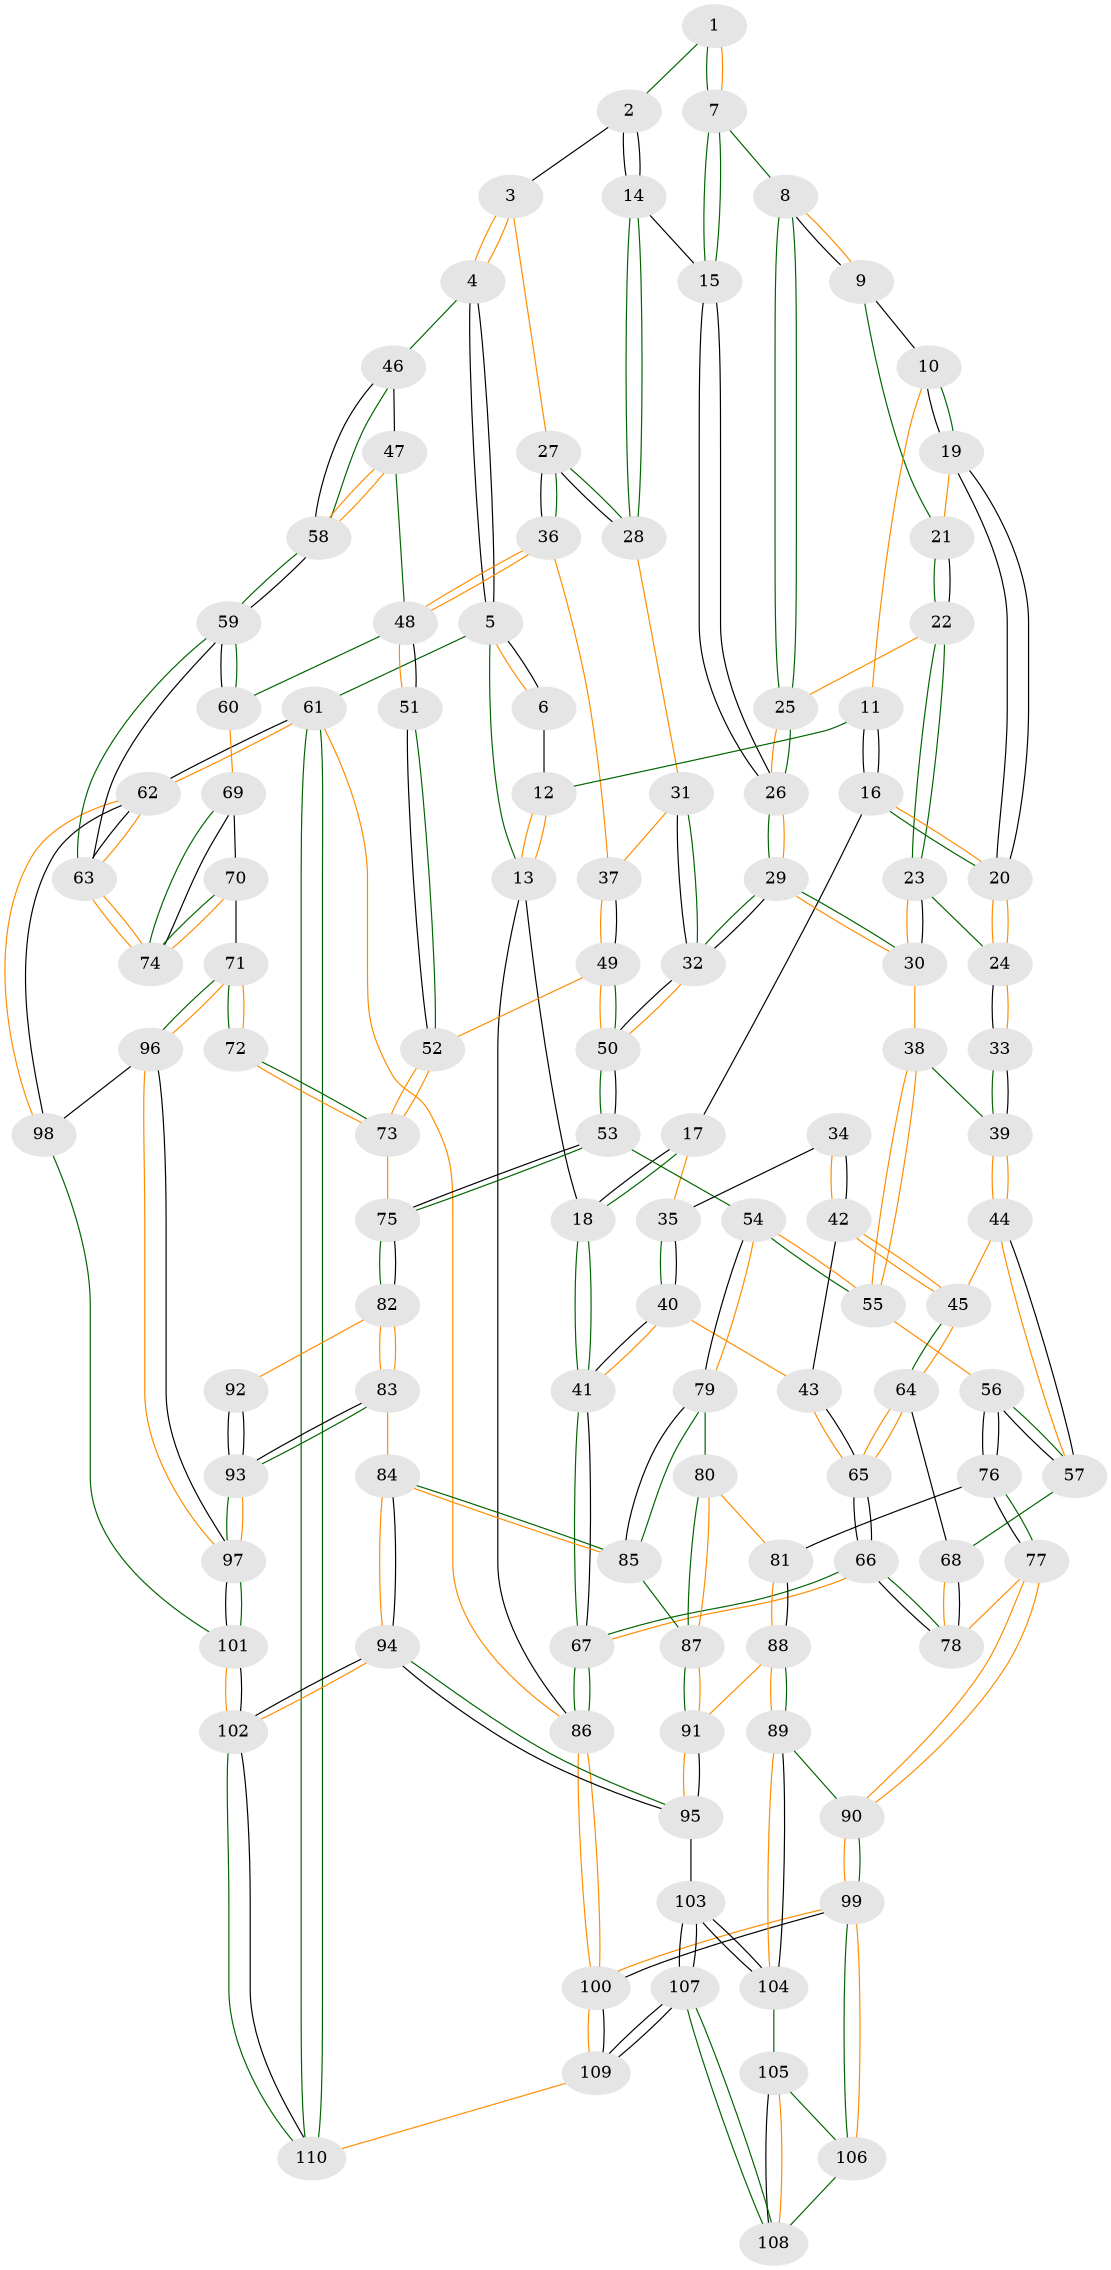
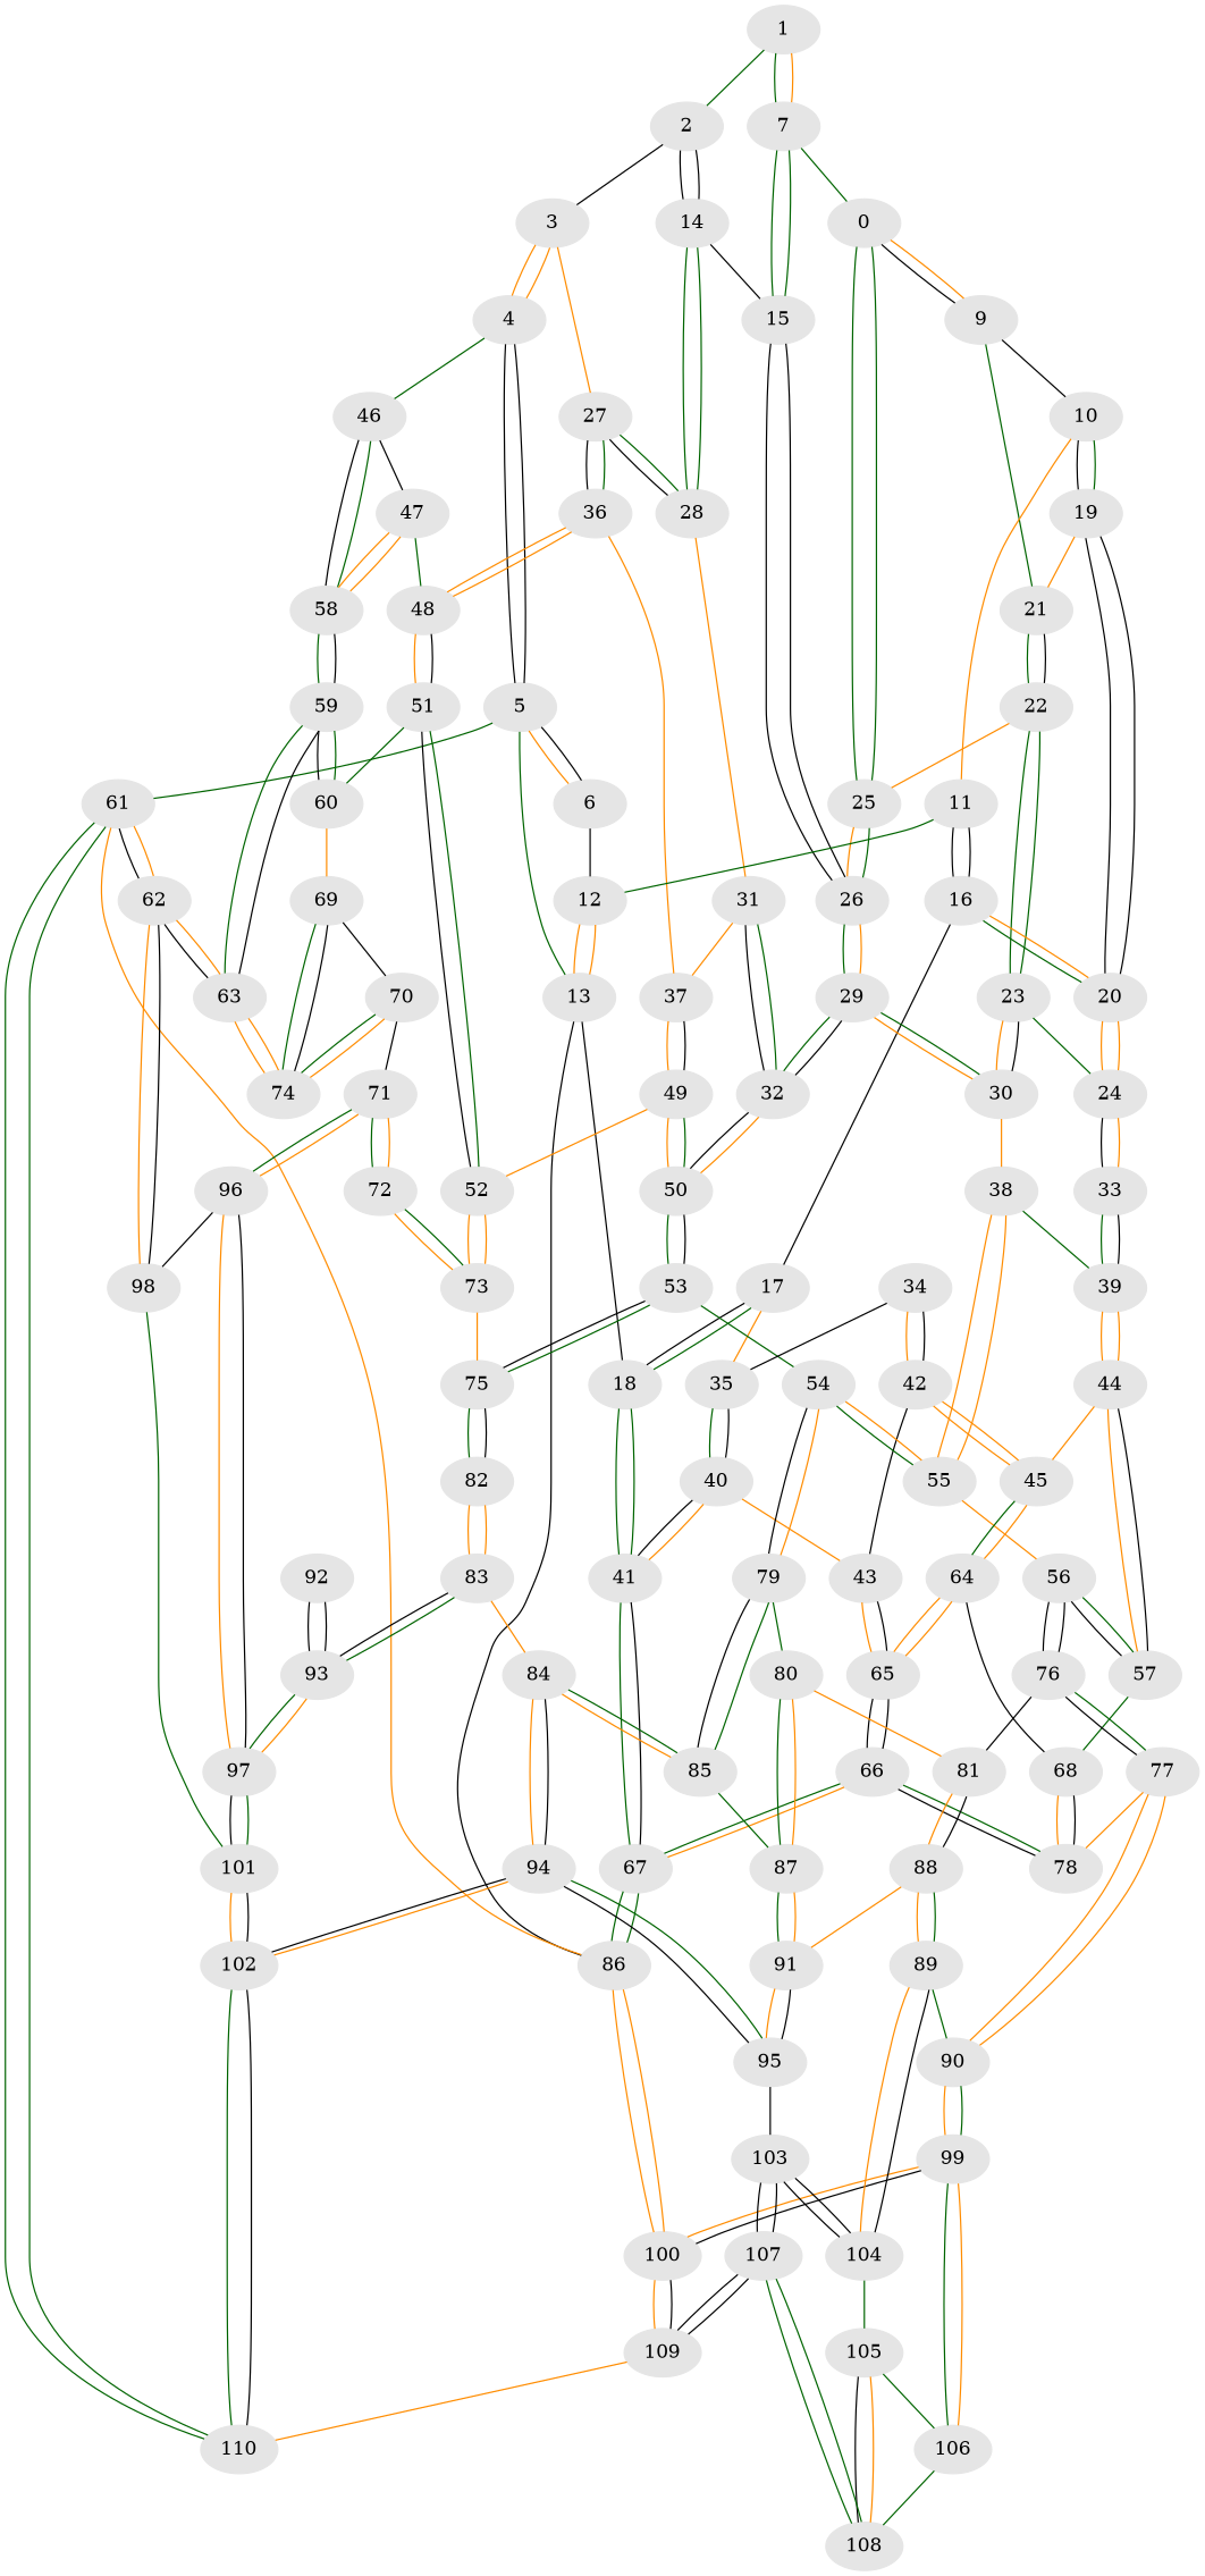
  graph {
    node [color=gray90 style=filled]
    edge [color=darkorange]
    1
    2
    7
    3
    14
-   8
+   8 [label=0]
    15
    4
    27
    28
    5
    46
    36
    6
    13
    61
    47
    58
    12
    18
    86
    62
    110
    9
    25
    26
    10
    21
    11
    19
    22
    16
    20
    17
    41
    100
    31
    29
    35
    24
    40
    67
    33
    23
    30
    38
    39
    32
    37
    48
    50
    55
    49
    53
    34
    42
    44
    43
    45
    51
    52
    56
    57
    65
    64
    66
    68
    59
    60
    73
    54
    75
    69
    79
    82
    80
    85
    76
    77
    81
    78
    63
    74
    70
    98
    101
    71
    72
    96
    97
    92
    93
    83
    90
    88
    99
    87
    91
    89
    84
    94
    95
    102
    109
    104
    105
    106
    103
    107
    108
    1 -- 2 [color=darkgreen]
    1 -- 7 [color=darkgreen]
    1 -- 7
    2 -- 3 [color=black]
    2 -- 14 [color=black]
    2 -- 14 [color=black]
    7 -- 8 [color=darkgreen]
    7 -- 15 [color=darkgreen]
    7 -- 15 [color=darkgreen]
    3 -- 4
    3 -- 4
    3 -- 27
    14 -- 15 [color=black]
    14 -- 28 [color=darkgreen]
    14 -- 28 [color=darkgreen]
    8 -- 9 [color=black]
    8 -- 9
    8 -- 25 [color=darkgreen]
    8 -- 25 [color=darkgreen]
    15 -- 26 [color=black]
    15 -- 26 [color=black]
    4 -- 5 [color=black]
    4 -- 5 [color=black]
    4 -- 46 [color=darkgreen]
    27 -- 28 [color=black]
    27 -- 28 [color=darkgreen]
    27 -- 36 [color=black]
    27 -- 36 [color=darkgreen]
    28 -- 31
    5 -- 6
    5 -- 6 [color=black]
    5 -- 13 [color=darkgreen]
    5 -- 61 [color=darkgreen]
    46 -- 47 [color=black]
    46 -- 58 [color=black]
    46 -- 58 [color=darkgreen]
    36 -- 37
    36 -- 48
    36 -- 48
    6 -- 12 [color=black]
    13 -- 18 [color=black]
    13 -- 86 [color=black]
    61 -- 86
    61 -- 62 [color=black]
    61 -- 62
    61 -- 110 [color=darkgreen]
    61 -- 110 [color=darkgreen]
    47 -- 58
    47 -- 58
    47 -- 48 [color=darkgreen]
    58 -- 59 [color=darkgreen]
    58 -- 59 [color=black]
    12 -- 13
    12 -- 13
    18 -- 41 [color=darkgreen]
    18 -- 41 [color=darkgreen]
    86 -- 100
    86 -- 100
    62 -- 63 [color=black]
    62 -- 63
    62 -- 98
    62 -- 98 [color=black]
    9 -- 10 [color=black]
    9 -- 21 [color=darkgreen]
    25 -- 26
    25 -- 26 [color=darkgreen]
    26 -- 29 [color=darkgreen]
    26 -- 29
    10 -- 11
    10 -- 19 [color=black]
    10 -- 19 [color=darkgreen]
    21 -- 22 [color=darkgreen]
    21 -- 22 [color=black]
    11 -- 12 [color=darkgreen]
    11 -- 16 [color=black]
    11 -- 16 [color=black]
    19 -- 21
    19 -- 20 [color=black]
    19 -- 20 [color=black]
    22 -- 25
    22 -- 23 [color=darkgreen]
    22 -- 23 [color=darkgreen]
    16 -- 20 [color=darkgreen]
    16 -- 20
    16 -- 17 [color=black]
    20 -- 24
    20 -- 24
    17 -- 18 [color=black]
    17 -- 18 [color=darkgreen]
    17 -- 35
    41 -- 67 [color=darkgreen]
    41 -- 67 [color=black]
    100 -- 109
    100 -- 109 [color=black]
    31 -- 32 [color=black]
    31 -- 32 [color=darkgreen]
    31 -- 37
    29 -- 30
    29 -- 30 [color=darkgreen]
    29 -- 32 [color=darkgreen]
    29 -- 32 [color=black]
    35 -- 40 [color=darkgreen]
    35 -- 40 [color=black]
    24 -- 33 [color=black]
    24 -- 33
    40 -- 41 [color=black]
    40 -- 41
    40 -- 43
    67 -- 86 [color=darkgreen]
    67 -- 86 [color=darkgreen]
    33 -- 39 [color=darkgreen]
    33 -- 39 [color=black]
    23 -- 24 [color=darkgreen]
    23 -- 30
    23 -- 30 [color=black]
    30 -- 38
    38 -- 39 [color=darkgreen]
    38 -- 55
    38 -- 55
    39 -- 44
    39 -- 44
    32 -- 50 [color=black]
    32 -- 50
    37 -- 49
    37 -- 49 [color=black]
    48 -- 51
    48 -- 51 [color=black]
    50 -- 53 [color=darkgreen]
    50 -- 53 [color=black]
    55 -- 56
    49 -- 50
    49 -- 50 [color=darkgreen]
    49 -- 52
    53 -- 54 [color=darkgreen]
    53 -- 75 [color=black]
    53 -- 75 [color=darkgreen]
    34 -- 35 [color=black]
    34 -- 42
    34 -- 42 [color=black]
    42 -- 43 [color=black]
    42 -- 45
    42 -- 45
    44 -- 45
    44 -- 57
    44 -- 57 [color=black]
    43 -- 65
    43 -- 65 [color=black]
    45 -- 64 [color=darkgreen]
    45 -- 64
    51 -- 52 [color=black]
    51 -- 52 [color=darkgreen]
-   48 -- 60 [color=darkgreen]
+   51 -- 60 [color=darkgreen]
    52 -- 73
    52 -- 73
    56 -- 57 [color=black]
    56 -- 57 [color=darkgreen]
    56 -- 76 [color=black]
    56 -- 76 [color=black]
    57 -- 68 [color=darkgreen]
    65 -- 66 [color=black]
    65 -- 66 [color=black]
    64 -- 65
    64 -- 65
    64 -- 68 [color=black]
    66 -- 67 [color=darkgreen]
    66 -- 67
    66 -- 78 [color=black]
    66 -- 78 [color=darkgreen]
    68 -- 78
    68 -- 78 [color=black]
    59 -- 60 [color=black]
    59 -- 60 [color=darkgreen]
    59 -- 63 [color=darkgreen]
    59 -- 63 [color=black]
    60 -- 69
    73 -- 75
    54 -- 55 [color=darkgreen]
    54 -- 55
    54 -- 79 [color=black]
    54 -- 79
    75 -- 82 [color=darkgreen]
    75 -- 82 [color=black]
    69 -- 74 [color=darkgreen]
    69 -- 74 [color=black]
    69 -- 70 [color=black]
    79 -- 80 [color=darkgreen]
    79 -- 85 [color=black]
    79 -- 85 [color=darkgreen]
-   82 -- 92
    82 -- 83
    82 -- 83
    80 -- 81
    80 -- 87 [color=darkgreen]
    80 -- 87
    85 -- 87 [color=darkgreen]
    76 -- 77 [color=black]
    76 -- 77 [color=darkgreen]
    76 -- 81 [color=black]
    77 -- 78
    77 -- 90
    77 -- 90
    81 -- 88
    81 -- 88 [color=black]
    63 -- 74
    63 -- 74
    70 -- 74 [color=darkgreen]
    70 -- 74
    70 -- 71 [color=black]
    98 -- 101 [color=darkgreen]
    101 -- 102
    101 -- 102 [color=black]
    71 -- 72 [color=darkgreen]
    71 -- 72
    71 -- 96 [color=darkgreen]
    71 -- 96
    72 -- 73
    72 -- 73 [color=darkgreen]
    96 -- 98 [color=black]
    96 -- 97
    96 -- 97 [color=black]
    97 -- 101 [color=black]
    97 -- 101 [color=darkgreen]
    92 -- 93 [color=black]
    92 -- 93 [color=black]
    93 -- 97 [color=darkgreen]
    93 -- 97
    83 -- 93 [color=black]
    83 -- 93 [color=darkgreen]
    83 -- 84
    90 -- 99
    90 -- 99 [color=darkgreen]
    88 -- 91
    88 -- 89
    88 -- 89 [color=darkgreen]
    99 -- 100
    99 -- 100 [color=black]
    99 -- 106 [color=darkgreen]
    99 -- 106
    87 -- 91 [color=darkgreen]
    87 -- 91
    91 -- 95
    91 -- 95 [color=black]
    89 -- 90 [color=darkgreen]
    89 -- 104
    89 -- 104 [color=black]
    84 -- 85
    84 -- 85 [color=darkgreen]
    84 -- 94
    84 -- 94 [color=black]
    94 -- 95 [color=black]
    94 -- 95 [color=darkgreen]
    94 -- 102 [color=black]
    94 -- 102
    95 -- 103 [color=black]
    102 -- 110 [color=darkgreen]
    102 -- 110 [color=black]
    109 -- 110
    104 -- 105 [color=darkgreen]
    105 -- 106 [color=darkgreen]
    105 -- 108 [color=black]
    105 -- 108
    106 -- 108 [color=darkgreen]
    103 -- 104 [color=black]
    103 -- 104 [color=black]
    103 -- 107 [color=black]
    103 -- 107 [color=black]
    107 -- 109 [color=black]
    107 -- 109 [color=black]
    107 -- 108 [color=darkgreen]
    107 -- 108 [color=darkgreen]
  }
